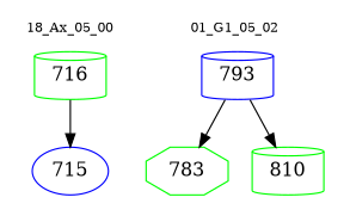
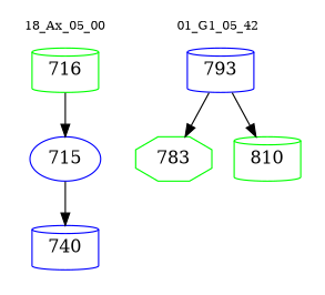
  digraph {
    node [color=blue shape=cylinder]
    edge [color=black]
    n1 [label=715 shape=ellipse]
    n2 [color=green label=716]
+   n3 [label=740]
    n4 [label=793]
    n5 [color=green label=783 shape=octagon]
    n6 [color=green label=810]
    subgraph cluster_1 {
      color=white
      fontsize=10
      label="18_Ax_05_00"
      n1
      n2
+     n3
    }
    subgraph cluster_2 {
      color=white
      fontsize=10
-     label="01_G1_05_02"
+     label="01_G1_05_42"
      n4
      n5
      n6
    }
+   n1 -> n3
    n2 -> n1
    n4 -> n5
    n4 -> n6
  }
